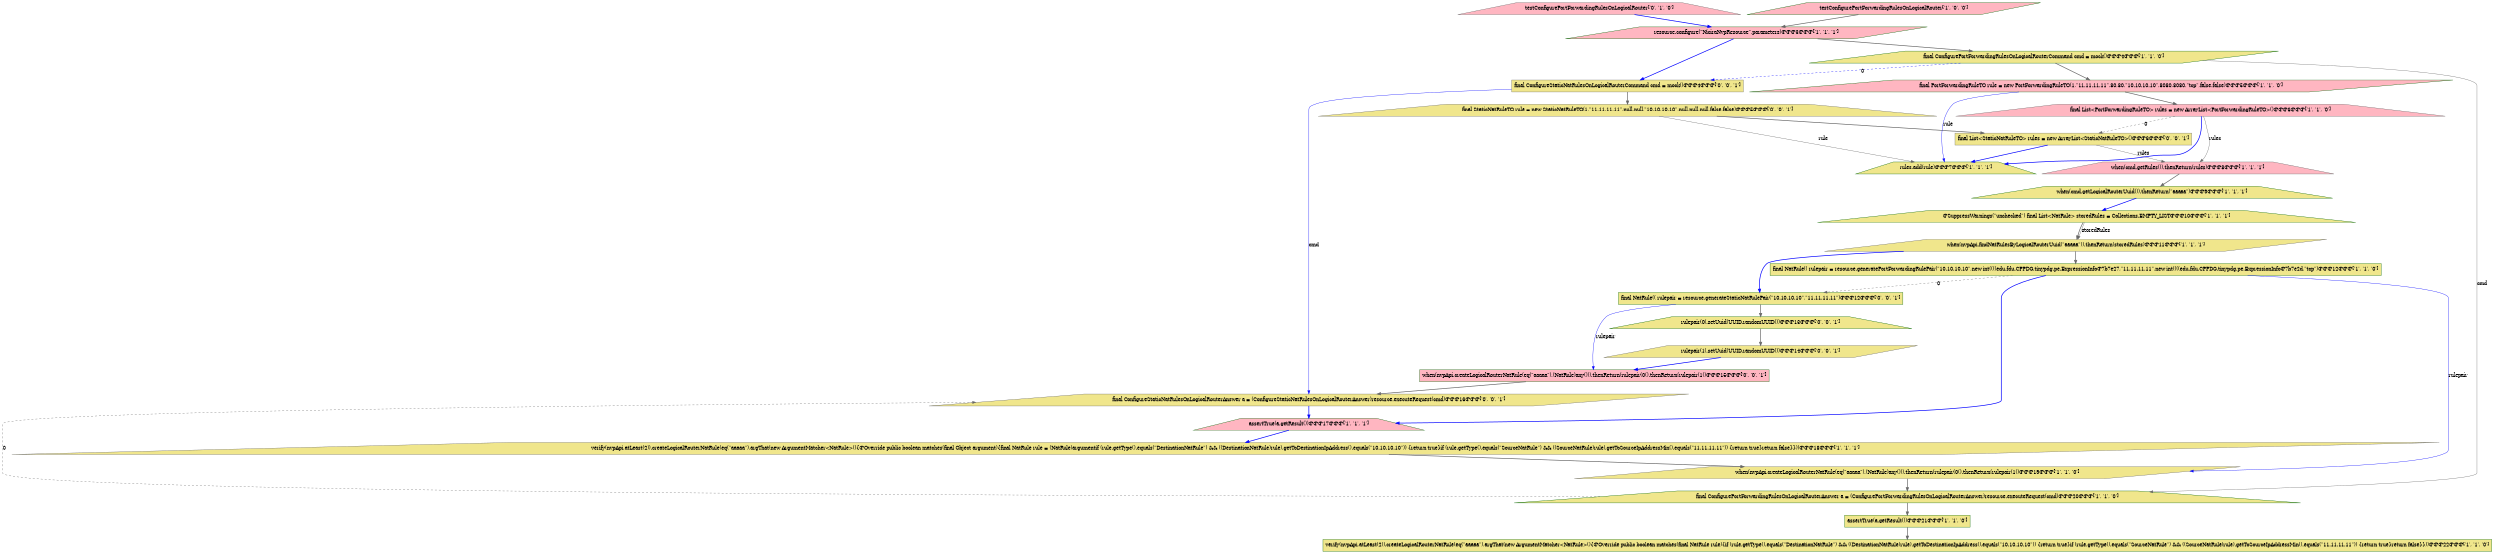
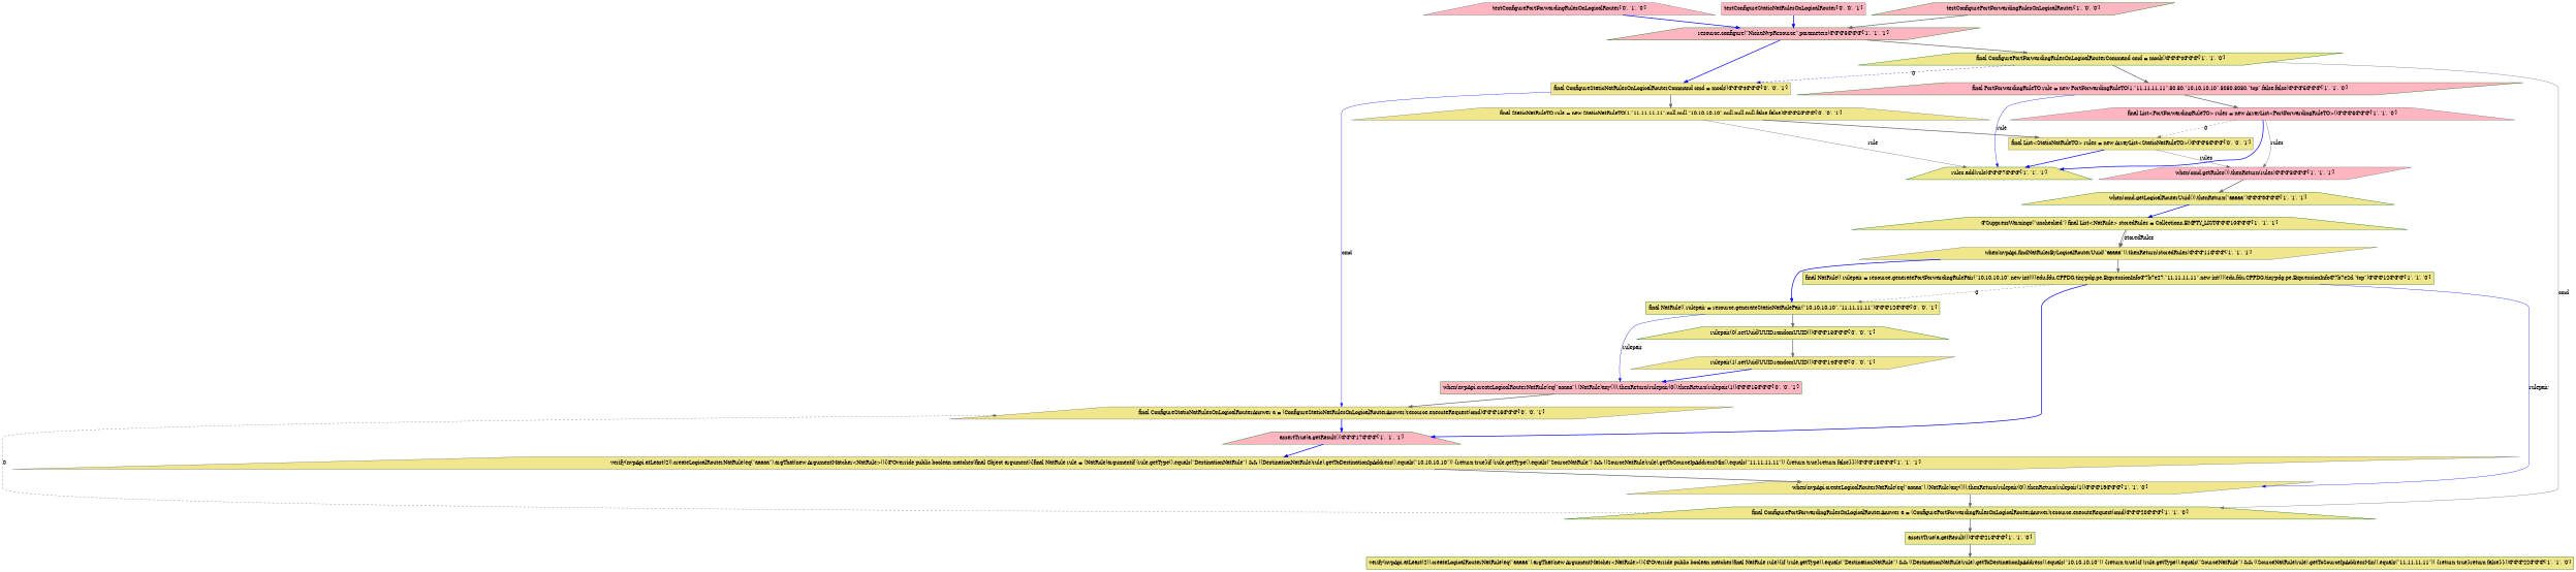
  digraph {
    node [color=darkgreen fillcolor=khaki shape=trapezium style=filled]
    edge [color=gray40 style=bold]
    n1 [color=gray40 label="final ConfigureStaticNatRulesOnLogicalRouterCommand cmd = mock()@@@4@@@['0', '0', '1']" shape=box]
    n2 [color=gray40 label="final ConfigureStaticNatRulesOnLogicalRouterAnswer a = (ConfigureStaticNatRulesOnLogicalRouterAnswer)resource.executeRequest(cmd)@@@16@@@['0', '0', '1']" shape=parallelogram]
    n3 [color=gray40 label="final StaticNatRuleTO rule = new StaticNatRuleTO(1,\"11.11.11.11\",null,null,\"10.10.10.10\",null,null,null,false,false)@@@5@@@['0', '0', '1']"]
    n4 [fillcolor=lightpink label="assertTrue(a.getResult())@@@17@@@['1', '1', '1']"]
    n5 [label="rules.add(rule)@@@7@@@['1', '1', '1']"]
    n6 [color=gray40 label="final List<StaticNatRuleTO> rules = new ArrayList<StaticNatRuleTO>()@@@6@@@['0', '0', '1']" shape=box]
    n7 [label="when(cmd.getLogicalRouterUuid()).thenReturn(\"aaaaa\")@@@9@@@['1', '1', '1']"]
    n8 [label="@SuppressWarnings(\"unchecked\") final List<NatRule> storedRules = Collections.EMPTY_LIST@@@10@@@['1', '1', '1']"]
    n9 [color=gray40 label="when(nvpApi.findNatRulesByLogicalRouterUuid(\"aaaaa\")).thenReturn(storedRules)@@@11@@@['1', '1', '1']" shape=parallelogram]
    n10 [color=gray40 label="verify(nvpApi,atLeast(2)).createLogicalRouterNatRule(eq(\"aaaaa\"),argThat(new ArgumentMatcher<NatRule>(){@Override public boolean matches(final Object argument){final NatRule rule = (NatRule)argumentif (rule.getType().equals(\"DestinationNatRule\") && ((DestinationNatRule)rule).getToDestinationIpAddress().equals(\"10.10.10.10\")) {return true}if (rule.getType().equals(\"SourceNatRule\") && ((SourceNatRule)rule).getToSourceIpAddressMin().equals(\"11.11.11.11\")) {return true}return false}}))@@@18@@@['1', '1', '1']" shape=parallelogram]
    n11 [color=gray40 label="when(nvpApi.createLogicalRouterNatRule(eq(\"aaaaa\"),(NatRule)any())).thenReturn(rulepair(0().thenReturn(rulepair(1()@@@19@@@['1', '1', '0']" shape=parallelogram]
    n12 [label="final ConfigurePortForwardingRulesOnLogicalRouterAnswer a = (ConfigurePortForwardingRulesOnLogicalRouterAnswer)resource.executeRequest(cmd)@@@20@@@['1', '1', '0']"]
    n13 [label="final NatRule(( rulepair = resource.generateStaticNatRulePair(\"10.10.10.10\",\"11.11.11.11\")@@@12@@@['0', '0', '1']" shape=box]
    n14 [label="final NatRule(( rulepair = resource.generatePortForwardingRulePair(\"10.10.10.10\",new int((((edu.fdu.CPPDG.tinypdg.pe.ExpressionInfo@7b7e27,\"11.11.11.11\",new int((((edu.fdu.CPPDG.tinypdg.pe.ExpressionInfo@7b7e2d,\"tcp\")@@@12@@@['1', '1', '0']" shape=box]
    n15 [fillcolor=lightpink label="final PortForwardingRuleTO rule = new PortForwardingRuleTO(1,\"11.11.11.11\",80,80,\"10.10.10.10\",8080,8080,\"tcp\",false,false)@@@5@@@['1', '1', '0']" shape=parallelogram]
    n16 [color=gray40 fillcolor=lightpink label="final List<PortForwardingRuleTO> rules = new ArrayList<PortForwardingRuleTO>()@@@6@@@['1', '1', '0']"]
-   n17 [color=gray40 fillcolor=lightpink label="when(cmd.getRules()).thenReturn(rules)@@@8@@@['1', '1', '1']"]
+   n17 [color=gray40 fillcolor=lightpink label="when(cmd.getRules()).thenReturn(rules)@@@8@@@['1', '1', '1']" shape=parallelogram]
    n18 [fillcolor=lightpink label="when(nvpApi.createLogicalRouterNatRule(eq(\"aaaaa\"),(NatRule)any())).thenReturn(rulepair(0().thenReturn(rulepair(1()@@@15@@@['0', '0', '1']" shape=box]
    n19 [color=gray40 label="rulepair(1(.setUuid(UUID.randomUUID())@@@14@@@['0', '0', '1']" shape=parallelogram]
    n20 [label="rulepair(0(.setUuid(UUID.randomUUID())@@@13@@@['0', '0', '1']"]
    n21 [label="assertTrue(a.getResult())@@@21@@@['1', '1', '0']" shape=box]
    n22 [fillcolor=lightpink label="resource.configure(\"NiciraNvpResource\",parameters)@@@3@@@['1', '1', '1']" shape=parallelogram]
    n23 [label="final ConfigurePortForwardingRulesOnLogicalRouterCommand cmd = mock()@@@4@@@['1', '1', '0']" shape=parallelogram]
    n24 [label="verify(nvpApi,atLeast(2)).createLogicalRouterNatRule(eq(\"aaaaa\"),argThat(new ArgumentMatcher<NatRule>(){@Override public boolean matches(final NatRule rule){if (rule.getType().equals(\"DestinationNatRule\") && ((DestinationNatRule)rule).getToDestinationIpAddress().equals(\"10.10.10.10\")) {return true}if (rule.getType().equals(\"SourceNatRule\") && ((SourceNatRule)rule).getToSourceIpAddressMin().equals(\"11.11.11.11\")) {return true}return false}}))@@@22@@@['1', '1', '0']" shape=box]
    n25 [color=gray40 fillcolor=lightpink label="testConfigurePortForwardingRulesOnLogicalRouter['0', '1', '0']"]
+   n26 [color=gray40 fillcolor=lightpink label="testConfigureStaticNatRulesOnLogicalRouter['0', '0', '1']" shape=box]
    n27 [fillcolor=lightpink label="testConfigurePortForwardingRulesOnLogicalRouter['1', '0', '0']" shape=parallelogram]
    n1 -> n2 [color=blue label=cmd style=solid]
    n1 -> n3
    n2 -> n4 [color=blue]
    n3 -> n5 [label=rule style=solid]
    n3 -> n6
    n4 -> n10 [color=blue]
    n6 -> n5 [color=blue]
    n6 -> n17 [label=rules style=solid]
    n7 -> n8 [color=blue]
    n8 -> n9 [label=storedRules style=solid]
    n8 -> n9
    n9 -> n13 [color=blue]
    n9 -> n14
    n10 -> n11
    n11 -> n12
    n12 -> n2 [label=0 style=dashed]
    n12 -> n21
    n13 -> n18 [color=blue label=rulepair style=solid]
    n13 -> n20
    n14 -> n4 [color=blue]
    n14 -> n11 [color=blue label=rulepair style=solid]
    n14 -> n13 [label=0 style=dashed]
    n15 -> n5 [color=blue label=rule style=solid]
    n15 -> n16
    n16 -> n5 [color=blue]
    n16 -> n6 [label=0 style=dashed]
    n16 -> n17 [label=rules style=solid]
    n17 -> n7
    n18 -> n2
    n19 -> n18 [color=blue]
    n20 -> n19
    n21 -> n24
    n22 -> n1 [color=blue]
    n22 -> n23
    n23 -> n1 [color=blue label=0 style=dashed]
    n23 -> n12 [label=cmd style=solid]
    n23 -> n15
    n25 -> n22 [color=blue]
+   n26 -> n22 [color=blue]
    n27 -> n22
  }
